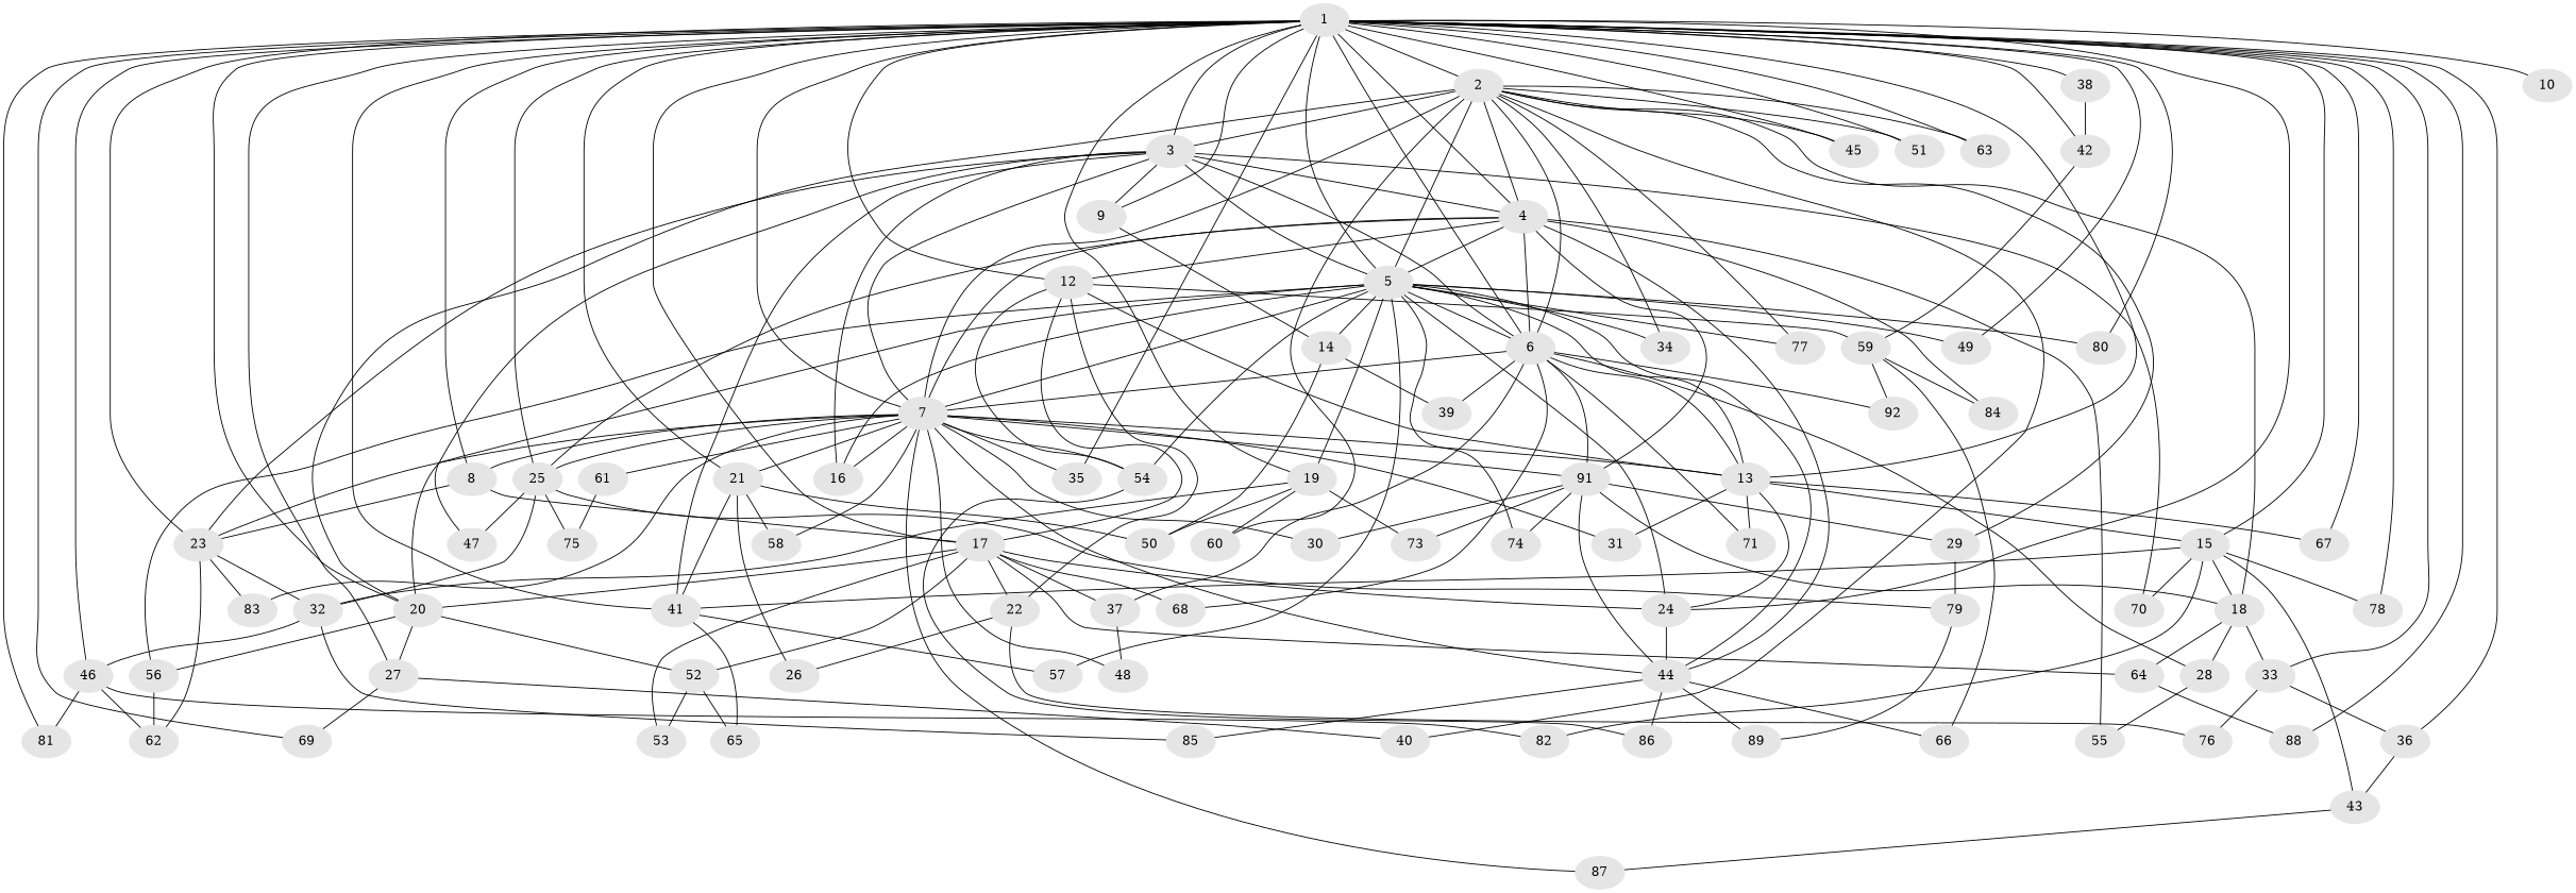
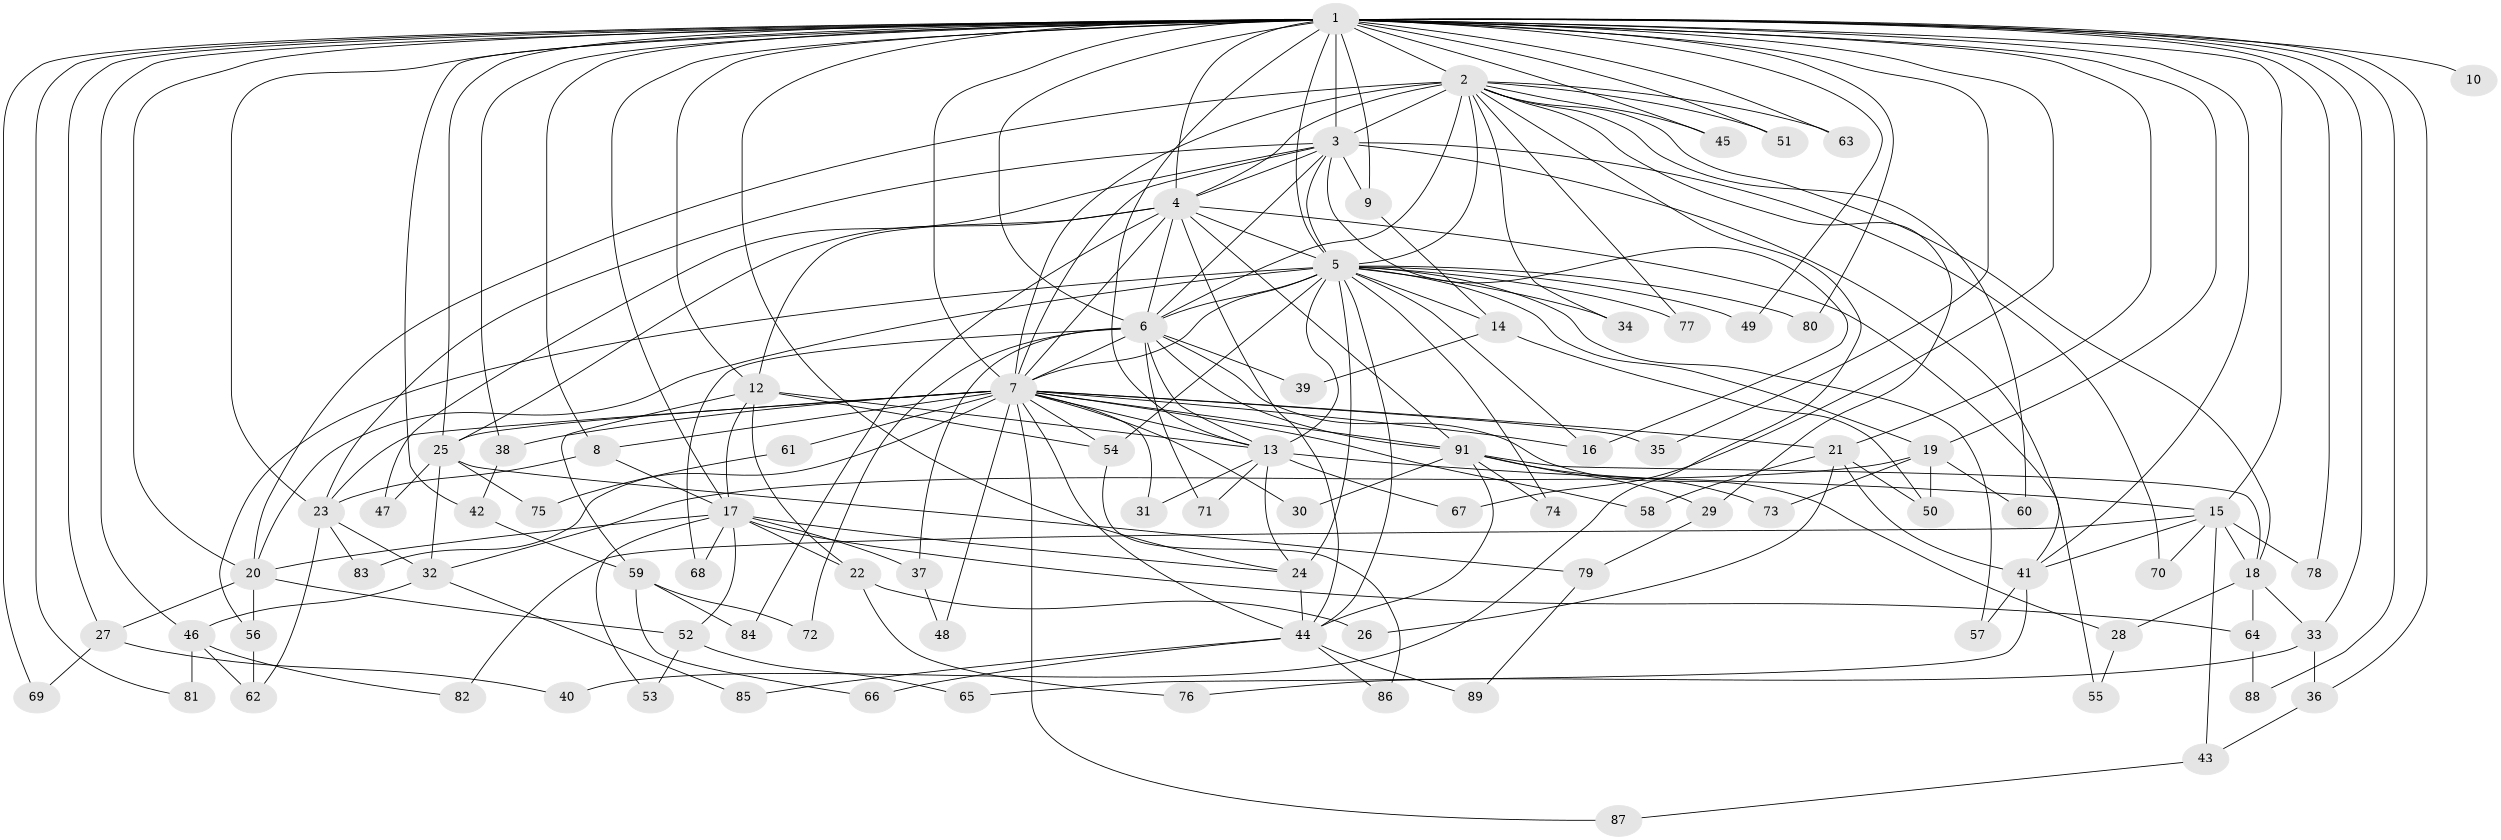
  graph {
    node [color=gray90 style=filled]
    edge [weight=1.0]
    1
    2
    3
    4
    5
    6
    7
    8
    9
    10
    12
    13
    15
    17
    19
    20
    21
    23
    24
    25
    27
    33
    35
    36
    38
    41
    42
    45
    46
    49
    51
    63
    67
    69
    78
    80
    81
    88
    18
    29
    34
    40
    60
    77
    16
    47
    70
    n48 [label=91]
    44
    55
    84
    14
    54
    56
    57
    74
    28
    37
    39
    68
    71
-   72 [label=92]
+   72
    30
    31
    48
    58
    61
    83
    87
    22
    59
    43
    82
    52
    53
    64
    73
    50
    32
    26
    62
    75
    79
    76
    65
    85
    66
    86
    89
    1 -- 2 [weight=4.0]
    1 -- 3 [weight=3.0]
    1 -- 4 [weight=2.0]
    1 -- 5 [weight=4.0]
    1 -- 6 [weight=3.0]
    1 -- 7 [weight=2.0]
    1 -- 8
    1 -- 9 [weight=2.0]
    1 -- 10 [weight=2.0]
    1 -- 12
    1 -- 13
    1 -- 15
    1 -- 17
    1 -- 19
    1 -- 20
    1 -- 21
    1 -- 23
    1 -- 24
    1 -- 25
    1 -- 27
    1 -- 33
    1 -- 35
    1 -- 36
    1 -- 38
    1 -- 41
    1 -- 42
    1 -- 45
    1 -- 46
    1 -- 49
    1 -- 51
    1 -- 63
    1 -- 67
    1 -- 69
    1 -- 78
    1 -- 80
    1 -- 81
    1 -- 88
    2 -- 3 [weight=2.0]
    2 -- 4 [weight=2.0]
    2 -- 5 [weight=4.0]
    2 -- 6 [weight=2.0]
    2 -- 7 [weight=2.0]
    2 -- 20
    2 -- 45
    2 -- 51
    2 -- 63
    2 -- 18
    2 -- 29
    2 -- 34
    2 -- 40
    2 -- 60
    2 -- 77
    3 -- 4
    3 -- 5 [weight=2.0]
    3 -- 6
    3 -- 7
    3 -- 9
    3 -- 23
    3 -- 41
    3 -- 16
    3 -- 47
    3 -- 70
    4 -- 5 [weight=3.0]
    4 -- 6
    4 -- 7 [weight=2.0]
    4 -- 12
    4 -- 25
    4 -- n48
    4 -- 44
    4 -- 55
    4 -- 84
    5 -- 6 [weight=2.0]
    5 -- 7 [weight=2.0]
    5 -- 13
    5 -- 19
    5 -- 20
    5 -- 24 [weight=4.0]
    5 -- 49
    5 -- 80
    5 -- 34
    5 -- 77
    5 -- 16
    5 -- 44
    5 -- 14
    5 -- 54 [weight=3.0]
    5 -- 56
    5 -- 57
    5 -- 74
    6 -- 7
    6 -- 13
    6 -- n48
    6 -- 28
    6 -- 37
    6 -- 39
    6 -- 68
    6 -- 71
    6 -- 72
    7 -- 8
    7 -- 13
    7 -- 21
    7 -- 23
    7 -- 25
    7 -- 35
+   7 -- 38
    7 -- 16
    7 -- n48
    7 -- 44
    7 -- 54
    7 -- 30
    7 -- 31
    7 -- 48
    7 -- 58
    7 -- 61
    7 -- 83
    7 -- 87
    8 -- 17
    8 -- 23
    9 -- 14
    12 -- 13
    12 -- 17
    12 -- 54
    12 -- 22
    12 -- 59
    13 -- 15
    13 -- 24
    13 -- 67
    13 -- 71
    13 -- 31
    15 -- 41
    15 -- 78
    15 -- 18
    15 -- 70
    15 -- 43
    15 -- 82
    17 -- 20
    17 -- 24
    17 -- 37
    17 -- 68
    17 -- 22
    17 -- 52
    17 -- 53
    17 -- 64
    19 -- 60
    19 -- 73
    19 -- 50 [weight=2.0]
    19 -- 32
    20 -- 27
    20 -- 56
    20 -- 52
    21 -- 41
    21 -- 58
    21 -- 50
    21 -- 26
    23 -- 83
    23 -- 32
    23 -- 62
    24 -- 44
    25 -- 47
    25 -- 32
    25 -- 75
    25 -- 79
    27 -- 69
    27 -- 40
    33 -- 36
    33 -- 76
    36 -- 43
    38 -- 42
    41 -- 57
    41 -- 65
    42 -- 59
    46 -- 81
    46 -- 82
    46 -- 62
    18 -- 33
    18 -- 28
    18 -- 64
    29 -- 79
    n48 -- 18
    n48 -- 29
    n48 -- 44
    n48 -- 74
    n48 -- 30
    n48 -- 73
    44 -- 85
    44 -- 66
    44 -- 86
    44 -- 89
    14 -- 39
    14 -- 50
    54 -- 86
    56 -- 62
    28 -- 55
    37 -- 48
    61 -- 75
    22 -- 26
    22 -- 76
    59 -- 84
    59 -- 72
    59 -- 66
    43 -- 87
    52 -- 53
    52 -- 65
    64 -- 88
    32 -- 46
    32 -- 85
    79 -- 89
  }
